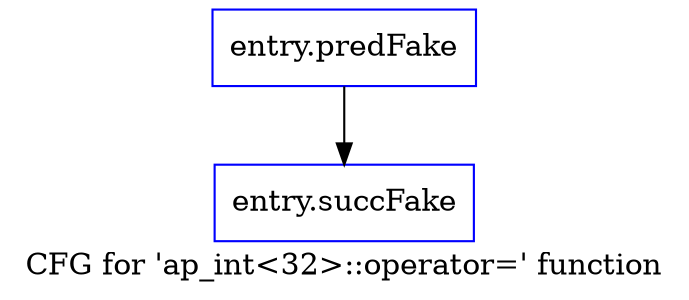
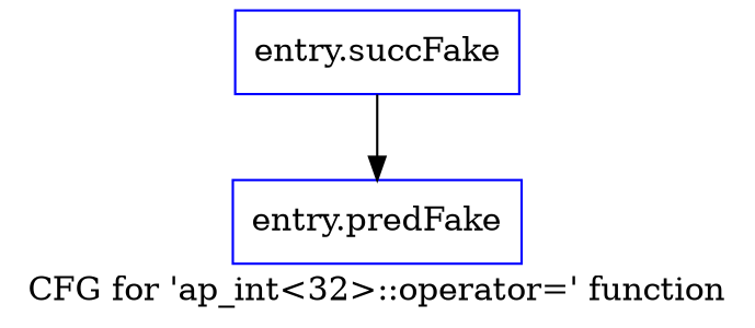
  digraph {
    label="CFG for 'ap_int\<32\>::operator=' function"
    node [shape=record color=blue]
    n1 [label="{entry.predFake}"]
    n2 [filename="/home/omerfaruk/tools/Xilinx/Vitis_HLS/2023.2/include/ap_int.h" label="{entry.succFake}" linenumber=152]
-   n1 -> n2 [execusionnum=20 filename="/home/omerfaruk/tools/Xilinx/Vitis_HLS/2023.2/include/ap_int.h" color=black]
+   n2 -> n1 [execusionnum=20 filename="/home/omerfaruk/tools/Xilinx/Vitis_HLS/2023.2/include/ap_int.h" color=black]
  }
